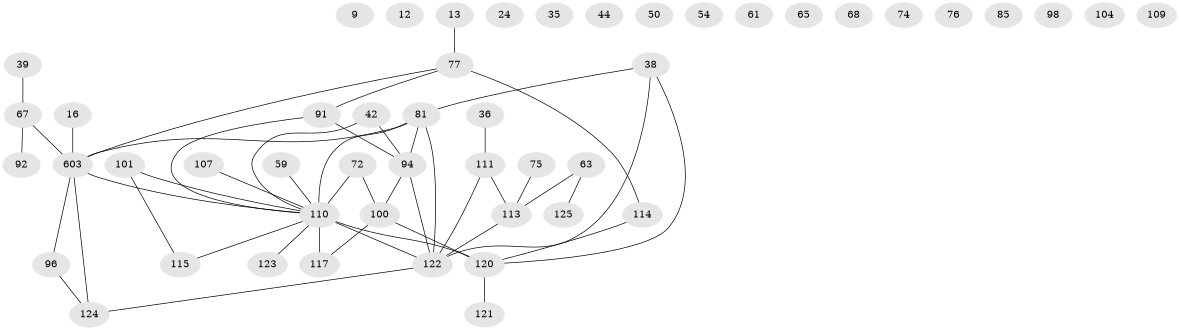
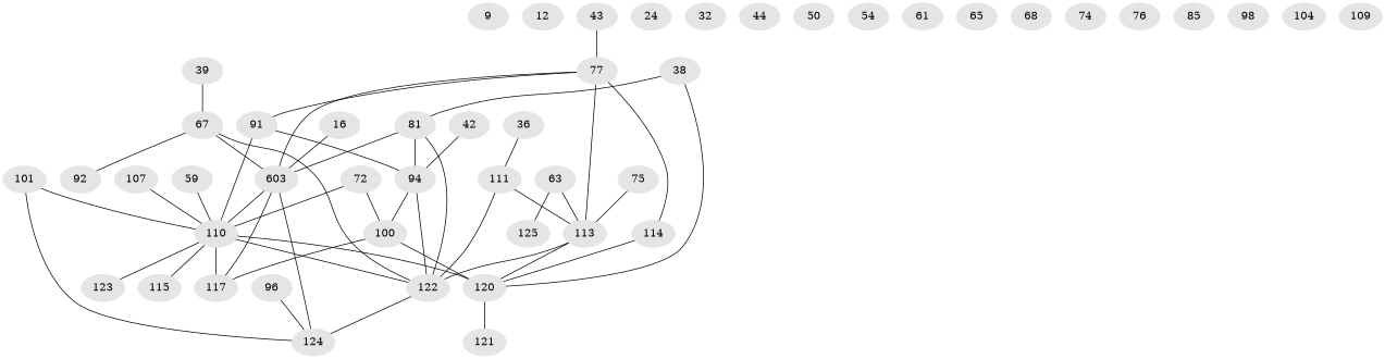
  graph {
    node [color=gray90 style=filled]
    9
    12
    16 [super="+15"]
    n4 [label=603 super="+90+55+73+34+99"]
    110 [super="+48+80+108"]
    124 [super="+29+22"]
    117
    24
-   35
+   35 [label=32]
    111 [super="+82+28+69+62"]
    113 [super="+8+37"]
    122 [super="+86+102+119"]
    36
    81 [super="+25+21+40"]
    94 [super="+5"]
    38
    120 [super="+2+53"]
    121 [super="+97"]
    39
    67
    92
    100
    42
    115 [super="+84"]
    123
-   43 [label=13]
+   43
    77
    91
    114 [super="+4+13+33"]
    44
    50
    54
    59
    61
    63 [super="+10"]
    125 [super="+47"]
    65
    68
    72
    74
    75
    76
    85
    96 [super="+64+93+95"]
    98 [super="+30"]
    101
    104
    107 [super="+105"]
    109 [super="+106"]
    16 -- n4 [weight=3]
    n4 -- 110
    n4 -- 124 [weight=2]
-   n4 -- 96
+   n4 -- 117
    110 -- 117 [weight=5]
    110 -- 122
    110 -- 120 [weight=4]
    110 -- 115
    110 -- 123
    111 -- 113 [weight=2]
    111 -- 122
    113 -- 122
+   113 -- 120
    122 -- 124
    36 -- 111
    81 -- n4
-   81 -- 110 [weight=2]
    81 -- 122 [weight=2]
    81 -- 94
    94 -- 122
    94 -- 100 [weight=2]
    38 -- 81
    38 -- 120
    120 -- 121 [weight=3]
    39 -- 67
    67 -- n4 [weight=2]
-   38 -- 122
+   67 -- 122
    67 -- 92
    100 -- 117
    100 -- 120
-   42 -- 110
    42 -- 94
    43 -- 77
    77 -- n4
+   77 -- 113
    77 -- 91
    77 -- 114 [weight=2]
    91 -- 110
    91 -- 94
    114 -- 120 [weight=2]
    59 -- 110
    63 -- 113 [weight=2]
    63 -- 125
    72 -- 110
    72 -- 100
    75 -- 113
    96 -- 124
    101 -- 110
-   101 -- 115
+   101 -- 124
    107 -- 110
  }
